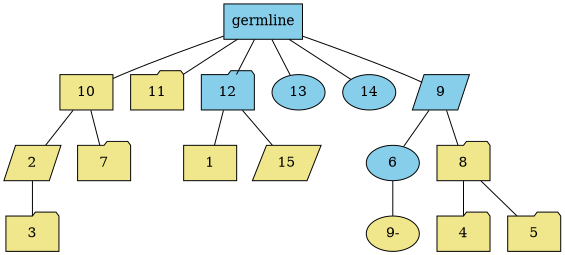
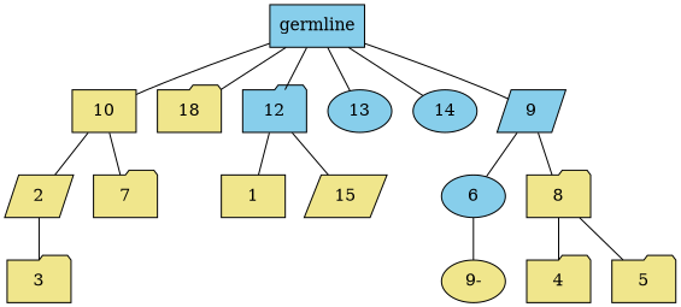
  graph {
    node [fillcolor=khaki shape=folder style=filled]
    n1 [fillcolor=skyblue label=germline shape=box]
    n2 [label=10 shape=box]
-   n3 [label=11]
+   n3 [label=18]
    n4 [fillcolor=skyblue label=12]
    n5 [fillcolor=skyblue label=13 shape=ellipse]
    n6 [fillcolor=skyblue label=14 shape=ellipse]
    n7 [fillcolor=skyblue label=9 shape=parallelogram]
    n8 [label=2 shape=parallelogram]
    n9 [label=7]
    n10 [label=1 shape=box]
    n11 [label=15 shape=parallelogram]
    n12 [fillcolor=skyblue label=6 shape=ellipse]
    n13 [label=8]
    n14 [label=3]
    n15 [label="9-" shape=ellipse]
    n16 [label=4]
    n17 [label=5]
    n1 -- n2
    n1 -- n3
    n1 -- n4
    n1 -- n5
    n1 -- n6
    n1 -- n7
    n2 -- n8
    n2 -- n9
    n4 -- n10
    n4 -- n11
    n7 -- n12
    n7 -- n13
    n8 -- n14
    n12 -- n15
    n13 -- n16
    n13 -- n17
  }
